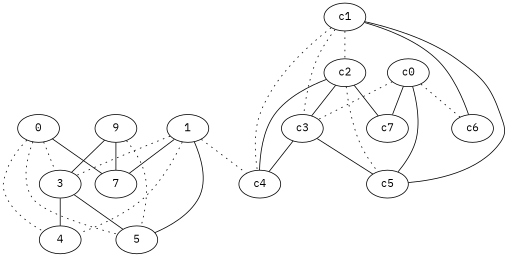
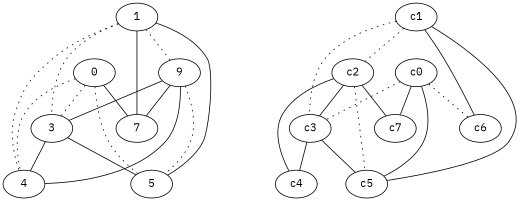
  graph {
    fontname="IBM Plex Mono"
    node [fontname="IBM Plex Mono"]
    edge [fontname="IBM Plex Mono"]
    n1 [label=0]
    n2 [label=3]
    n3 [label=4]
    n4 [label=5]
    n5 [label=7]
    n6 [label=1]
    n7 [label=9]
    c0
    c3
    c5
    c6
    c7
    c4
    c1
    c2
    n1 -- n2 [style=dotted]
    n1 -- n3 [style=dotted]
    n1 -- n4 [style=dotted]
    n1 -- n5
    n2 -- n3
    n2 -- n4
    n6 -- n2 [style=dotted]
    n6 -- n3 [style=dotted]
    n6 -- n4
    n6 -- n5
-   n6 -- c4 [style=dotted]
+   n6 -- n7 [style=dotted]
    n7 -- n2
+   n7 -- n3
    n7 -- n4 [style=dotted]
    n7 -- n5
    c0 -- c3 [style=dotted]
    c0 -- c5
    c0 -- c6 [style=dotted]
    c0 -- c7
    c3 -- c5
    c3 -- c4
    c1 -- c3 [style=dotted]
    c1 -- c5
    c1 -- c6
-   c1 -- c4 [style=dotted]
    c1 -- c2 [style=dotted]
    c2 -- c3
    c2 -- c5 [style=dotted]
    c2 -- c7
    c2 -- c4
  }
